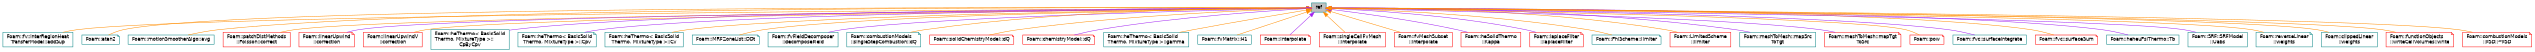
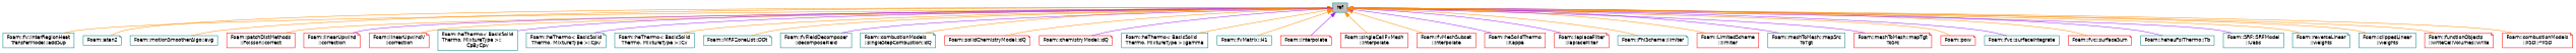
  digraph {
    rankdir=TB
    node [color=teal fontname=Helvetica fontsize=10 shape=box]
    edge [color=darkorange dir=back fontname=Helvetica fontsize=10 labelfontname=Helvetica labelfontsize=10 style=solid]
    n1 [fillcolor=grey75 fontcolor=black height=0.2 label=ref style=filled width=0.4]
    n2 [height=0.2 label="Foam::fv::interRegionHeat\lTransferModel::addSup" width=0.4]
    n3 [height=0.2 label="Foam::atan2" shape=note width=0.4]
    n4 [height=0.2 label="Foam::motionSmootherAlgo::avg" width=0.4]
    n5 [color=red height=0.2 label="Foam::patchDistMethods\l::Poisson::correct" width=0.4]
    n6 [color=red height=0.2 label="Foam::linearUpwind\l::correction" shape=note width=0.4]
-   n7 [color=red height=0.2 label="Foam::linearUpwindV\l::correction" width=0.4]
+   n7 [color=red height=0.2 label="Foam::linearUpwindV\l::correction" shape=note width=0.4]
    n8 [height=0.2 label="Foam::heThermo\< BasicSolid\lThermo, MixtureType \>::\lCpByCpv" width=0.4]
    n9 [height=0.2 label="Foam::heThermo\< BasicSolid\lThermo, MixtureType \>::Cpv" shape=note width=0.4]
    n10 [height=0.2 label="Foam::heThermo\< BasicSolid\lThermo, MixtureType \>::Cv" width=0.4]
    n11 [height=0.2 label="Foam::MRFZoneList::DDt" shape=note width=0.4]
    n12 [height=0.2 label="Foam::fvFieldDecomposer\l::decomposeField" width=0.4]
    n13 [height=0.2 label="Foam::combustionModels\l::singleStepCombustion::dQ" shape=note width=0.4]
    n14 [color=red height=0.2 label="Foam::solidChemistryModel::dQ" shape=note width=0.4]
    n15 [color=red height=0.2 label="Foam::chemistryModel::dQ" shape=note width=0.4]
    n16 [height=0.2 label="Foam::heThermo\< BasicSolid\lThermo, MixtureType \>::gamma" width=0.4]
    n17 [height=0.2 label="Foam::fvMatrix::H1" width=0.4]
    n18 [color=red height=0.2 label="Foam::interpolate" shape=note width=0.4]
    n19 [color=red height=0.2 label="Foam::singleCellFvMesh\l::interpolate" width=0.4]
    n20 [color=red height=0.2 label="Foam::fvMeshSubset\l::interpolate" width=0.4]
    n21 [color=red height=0.2 label="Foam::heSolidThermo\l::Kappa" width=0.4]
    n22 [color=red height=0.2 label="Foam::laplaceFilter\l::laplaceFilter" shape=note width=0.4]
    n23 [height=0.2 label="Foam::PhiScheme::limiter" shape=note width=0.4]
    n24 [color=red height=0.2 label="Foam::LimitedScheme\l::limiter" width=0.4]
    n25 [height=0.2 label="Foam::meshToMesh::mapSrc\lToTgt" width=0.4]
    n26 [color=red height=0.2 label="Foam::meshToMesh::mapTgt\lToSrc" shape=note width=0.4]
    n27 [color=red height=0.2 label="Foam::pow" shape=note width=0.4]
    n28 [height=0.2 label="Foam::fvc::surfaceIntegrate" width=0.4]
    n29 [color=red height=0.2 label="Foam::fvc::surfaceSum" shape=note width=0.4]
    n30 [height=0.2 label="Foam::heheuPsiThermo::Tb" width=0.4]
    n31 [height=0.2 label="Foam::SRF::SRFModel\l::Uabs" width=0.4]
    n32 [height=0.2 label="Foam::reverseLinear\l::weights" shape=note width=0.4]
    n33 [height=0.2 label="Foam::clippedLinear\l::weights" width=0.4]
    n34 [color=red height=0.2 label="Foam::functionObjects\l::writeCellVolumes::write" shape=note width=0.4]
    n35 [color=red height=0.2 label="Foam::combustionModels\l::FSD::~FSD" shape=note width=0.4]
    n1 -> n2
    n1 -> n3
    n1 -> n4
    n1 -> n5
    n1 -> n6 [color=purple]
    n1 -> n7
    n1 -> n8 [color=purple]
    n1 -> n9 [color=purple]
    n1 -> n10
    n1 -> n11
    n1 -> n12 [color=purple]
    n1 -> n13
    n1 -> n14
    n1 -> n15 [color=purple]
    n1 -> n16
    n1 -> n17
    n1 -> n18 [color=purple]
    n1 -> n19
    n1 -> n20
    n1 -> n21 [color=purple]
    n1 -> n22 [color=purple]
    n1 -> n23
    n1 -> n24
    n1 -> n25 [color=purple]
    n1 -> n26 [color=purple]
    n1 -> n27
    n1 -> n28 [color=purple]
    n1 -> n29
    n1 -> n30 [color=purple]
    n1 -> n31 [color=purple]
    n1 -> n32
    n1 -> n33
    n1 -> n34
    n1 -> n35
  }
